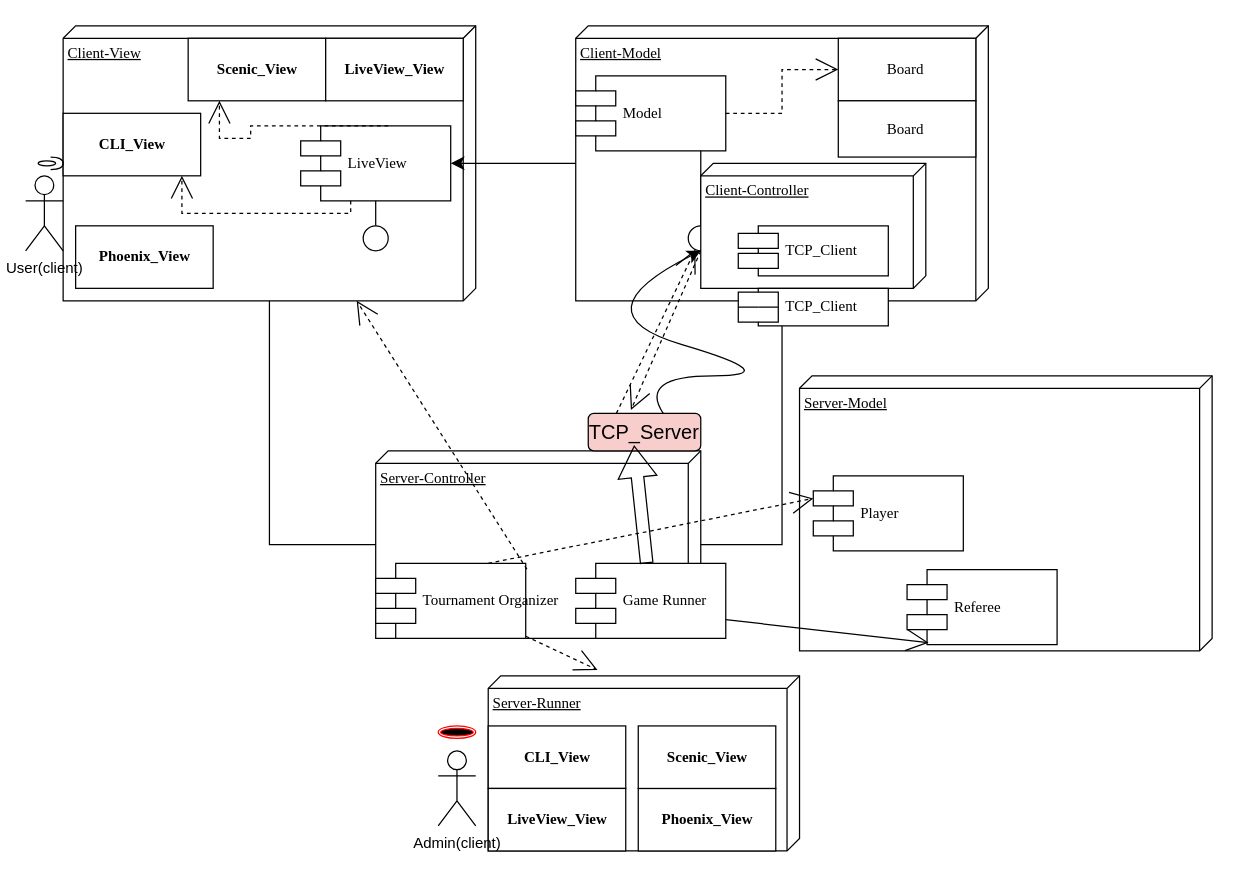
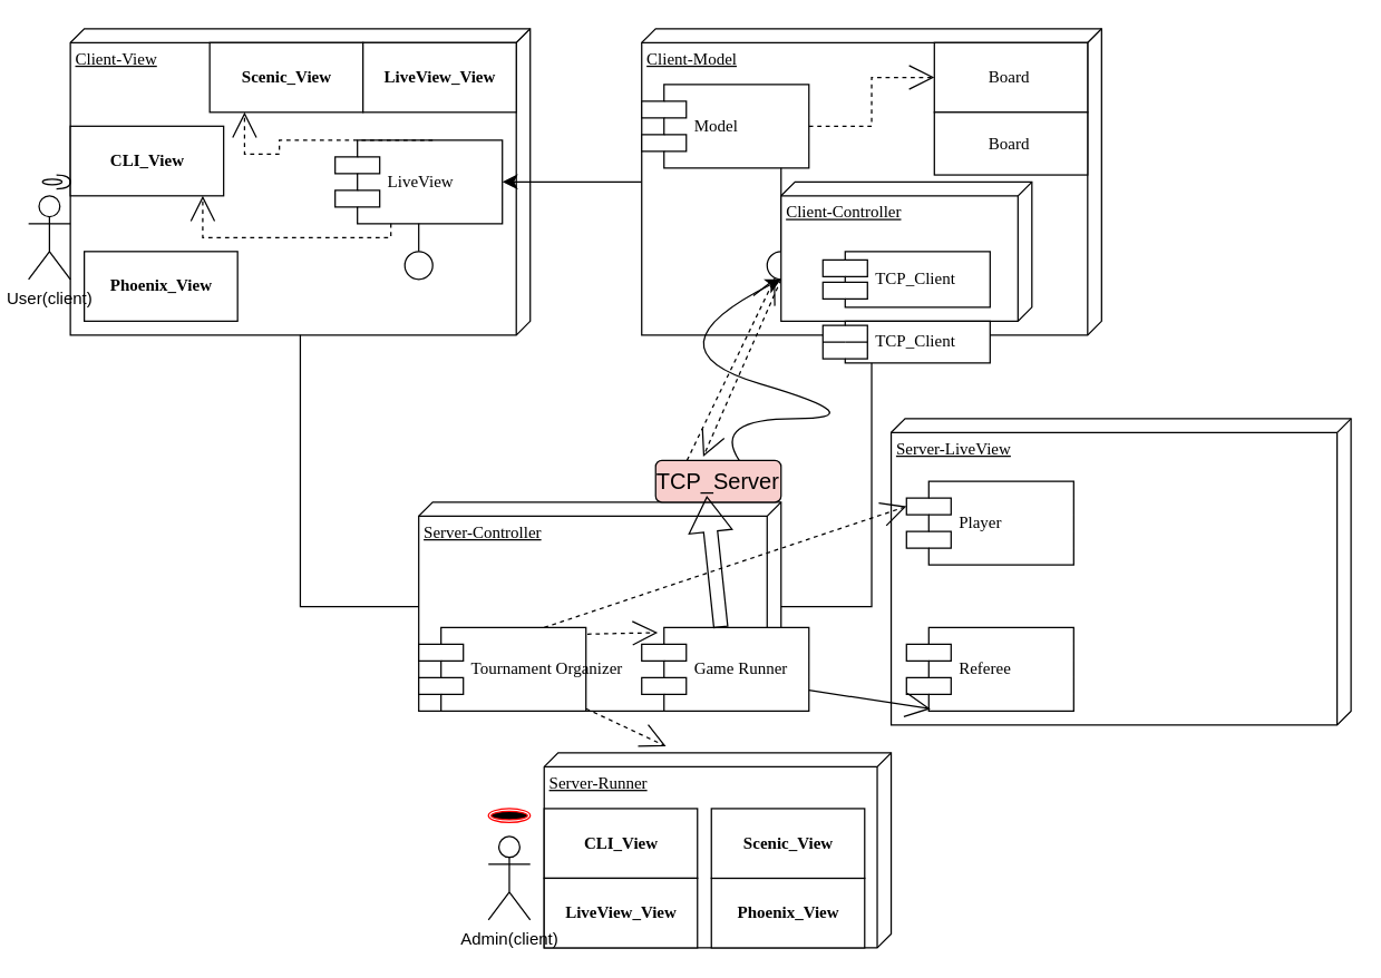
  <mxCell id="0" />
  <mxCell id="1" parent="0" />
- <mxCell id="2" value="Server-Model" style="verticalAlign=top;align=left;spacingTop=8;spacingLeft=2;spacingRight=12;shape=cube;size=10;direction=south;fontStyle=4;html=1;rounded=0;shadow=0;comic=0;labelBackgroundColor=none;strokeWidth=1;fontFamily=Verdana;fontSize=12" parent="1" vertex="1"><mxGeometry x="639" y="300" width="330" height="220" as="geometry" /></mxCell>
+ <mxCell id="2" value="Server-LiveView" style="verticalAlign=top;align=left;spacingTop=8;spacingLeft=2;spacingRight=12;shape=cube;size=10;direction=south;fontStyle=4;html=1;rounded=0;shadow=0;comic=0;labelBackgroundColor=none;strokeWidth=1;fontFamily=Verdana;fontSize=12" parent="1" vertex="1"><mxGeometry x="639" y="300" width="330" height="220" as="geometry" /></mxCell>
  <mxCell id="3" value="Client-View" style="verticalAlign=top;align=left;spacingTop=8;spacingLeft=2;spacingRight=12;shape=cube;size=10;direction=south;fontStyle=4;html=1;rounded=0;shadow=0;comic=0;labelBackgroundColor=none;strokeWidth=1;fontFamily=Verdana;fontSize=12" parent="1" vertex="1"><mxGeometry x="50" y="20" width="330" height="220" as="geometry" /></mxCell>
  <mxCell id="4" value="" style="edgeStyle=none;curved=1;rounded=0;orthogonalLoop=1;jettySize=auto;html=1;fontSize=12;startSize=8;endSize=8;" parent="1" source="5" target="8" edge="1"><mxGeometry relative="1" as="geometry" /></mxCell>
  <mxCell id="5" value="Client-Model" style="verticalAlign=top;align=left;spacingTop=8;spacingLeft=2;spacingRight=12;shape=cube;size=10;direction=south;fontStyle=4;html=1;rounded=0;shadow=0;comic=0;labelBackgroundColor=none;strokeWidth=1;fontFamily=Verdana;fontSize=12" parent="1" vertex="1"><mxGeometry x="460" y="20" width="330" height="220" as="geometry" /></mxCell>
  <mxCell id="6" value="Server-Controller" style="verticalAlign=top;align=left;spacingTop=8;spacingLeft=2;spacingRight=12;shape=cube;size=10;direction=south;fontStyle=4;html=1;rounded=0;shadow=0;comic=0;labelBackgroundColor=none;strokeWidth=1;fontFamily=Verdana;fontSize=12" parent="1" vertex="1"><mxGeometry x="300" y="360" width="260" height="150" as="geometry" /></mxCell>
  <mxCell id="7" value="&lt;b&gt;CLI_View&lt;/b&gt;" style="html=1;rounded=0;shadow=0;comic=0;labelBackgroundColor=none;strokeWidth=1;fontFamily=Verdana;fontSize=12;align=center;" parent="1" vertex="1"><mxGeometry x="50" y="90" width="110" height="50" as="geometry" /></mxCell>
  <mxCell id="8" value="LiveView" style="shape=component;align=left;spacingLeft=36;rounded=0;shadow=0;comic=0;labelBackgroundColor=none;strokeWidth=1;fontFamily=Verdana;fontSize=12;html=1;" parent="1" vertex="1"><mxGeometry x="240" y="100" width="120" height="60" as="geometry" /></mxCell>
  <mxCell id="9" value="" style="ellipse;whiteSpace=wrap;html=1;rounded=0;shadow=0;comic=0;labelBackgroundColor=none;strokeWidth=1;fontFamily=Verdana;fontSize=12;align=center;" parent="1" vertex="1"><mxGeometry x="290" y="180" width="20" height="20" as="geometry" /></mxCell>
  <mxCell id="10" value="Model" style="shape=component;align=left;spacingLeft=36;rounded=0;shadow=0;comic=0;labelBackgroundColor=none;strokeWidth=1;fontFamily=Verdana;fontSize=12;html=1;" parent="1" vertex="1"><mxGeometry x="460" y="60" width="120" height="60" as="geometry" /></mxCell>
  <mxCell id="11" value="Board&lt;span style=&quot;white-space: pre;&quot;&gt; &lt;/span&gt;" style="html=1;rounded=0;shadow=0;comic=0;labelBackgroundColor=none;strokeWidth=1;fontFamily=Verdana;fontSize=12;align=center;" parent="1" vertex="1"><mxGeometry x="670" y="30" width="110" height="50" as="geometry" /></mxCell>
  <mxCell id="12" value="" style="ellipse;whiteSpace=wrap;html=1;rounded=0;shadow=0;comic=0;labelBackgroundColor=none;strokeWidth=1;fontFamily=Verdana;fontSize=12;align=center;" parent="1" vertex="1"><mxGeometry x="550" y="180" width="20" height="20" as="geometry" /></mxCell>
  <mxCell id="13" style="edgeStyle=none;rounded=0;html=1;dashed=1;labelBackgroundColor=none;startArrow=none;startFill=0;startSize=8;endArrow=open;endFill=0;endSize=16;fontFamily=Verdana;fontSize=12;entryX=-0.034;entryY=0.649;entryDx=0;entryDy=0;entryPerimeter=0;" parent="1" source="25" target="33" edge="1"><mxGeometry relative="1" as="geometry" /></mxCell>
  <mxCell id="14" style="edgeStyle=none;rounded=0;html=1;dashed=1;labelBackgroundColor=none;startArrow=none;startFill=0;startSize=8;endArrow=open;endFill=0;endSize=16;fontFamily=Verdana;fontSize=12;exitX=0.25;exitY=0;exitDx=0;exitDy=0;" parent="1" source="29" target="12" edge="1"><mxGeometry relative="1" as="geometry" /></mxCell>
  <mxCell id="15" style="edgeStyle=elbowEdgeStyle;rounded=0;html=1;labelBackgroundColor=none;startArrow=none;startFill=0;startSize=8;endArrow=none;endFill=0;endSize=16;fontFamily=Verdana;fontSize=12;" parent="1" source="12" target="10" edge="1"><mxGeometry relative="1" as="geometry" /></mxCell>
  <mxCell id="16" style="edgeStyle=elbowEdgeStyle;rounded=0;html=1;labelBackgroundColor=none;startArrow=none;startFill=0;startSize=8;endArrow=none;endFill=0;endSize=16;fontFamily=Verdana;fontSize=12;" parent="1" source="9" target="8" edge="1"><mxGeometry relative="1" as="geometry" /></mxCell>
  <mxCell id="17" style="edgeStyle=orthogonalEdgeStyle;rounded=0;html=1;labelBackgroundColor=none;startArrow=none;startFill=0;startSize=8;endArrow=open;endFill=0;endSize=16;fontFamily=Verdana;fontSize=12;dashed=1;" parent="1" source="8" target="7" edge="1"><mxGeometry relative="1" as="geometry"><Array as="points"><mxPoint x="280" y="170" /><mxPoint x="145" y="170" /></Array></mxGeometry></mxCell>
  <mxCell id="18" style="edgeStyle=orthogonalEdgeStyle;rounded=0;html=1;dashed=1;labelBackgroundColor=none;startArrow=none;startFill=0;startSize=8;endArrow=open;endFill=0;endSize=16;fontFamily=Verdana;fontSize=12;" parent="1" source="10" target="11" edge="1"><mxGeometry relative="1" as="geometry" /></mxCell>
  <mxCell id="19" style="edgeStyle=orthogonalEdgeStyle;rounded=0;html=1;labelBackgroundColor=none;startArrow=none;startFill=0;startSize=8;endArrow=none;endFill=0;endSize=16;fontFamily=Verdana;fontSize=12;" parent="1" source="48" target="5" edge="1"><mxGeometry relative="1" as="geometry"><Array as="points" /></mxGeometry></mxCell>
  <mxCell id="20" style="edgeStyle=orthogonalEdgeStyle;rounded=0;html=1;labelBackgroundColor=none;startArrow=none;startFill=0;startSize=8;endArrow=none;endFill=0;endSize=16;fontFamily=Verdana;fontSize=12;" parent="1" source="6" target="3" edge="1"><mxGeometry relative="1" as="geometry"><Array as="points"><mxPoint x="215" y="435" /></Array></mxGeometry></mxCell>
  <mxCell id="21" value="&lt;b&gt;Phoenix_View&lt;/b&gt;" style="html=1;rounded=0;shadow=0;comic=0;labelBackgroundColor=none;strokeWidth=1;fontFamily=Verdana;fontSize=12;align=center;" parent="1" vertex="1"><mxGeometry x="60" y="180" width="110" height="50" as="geometry" /></mxCell>
  <mxCell id="22" value="&lt;b&gt;Scenic_View&lt;/b&gt;" style="html=1;rounded=0;shadow=0;comic=0;labelBackgroundColor=none;strokeWidth=1;fontFamily=Verdana;fontSize=12;align=center;" parent="1" vertex="1"><mxGeometry x="150" y="30" width="110" height="50" as="geometry" /></mxCell>
  <mxCell id="23" value="&lt;b&gt;LiveView_View&lt;/b&gt;" style="html=1;rounded=0;shadow=0;comic=0;labelBackgroundColor=none;strokeWidth=1;fontFamily=Verdana;fontSize=12;align=center;" parent="1" vertex="1"><mxGeometry x="260" y="30" width="110" height="50" as="geometry" /></mxCell>
  <mxCell id="24" value="Game Runner" style="shape=component;align=left;spacingLeft=36;rounded=0;shadow=0;comic=0;labelBackgroundColor=none;strokeWidth=1;fontFamily=Verdana;fontSize=12;html=1;" parent="1" vertex="1"><mxGeometry x="460" y="450" width="120" height="60" as="geometry" /></mxCell>
  <mxCell id="25" value="Tournament Organizer" style="shape=component;align=left;spacingLeft=36;rounded=0;shadow=0;comic=0;labelBackgroundColor=none;strokeWidth=1;fontFamily=Verdana;fontSize=12;html=1;" parent="1" vertex="1"><mxGeometry x="300" y="450" width="120" height="60" as="geometry" /></mxCell>
- <mxCell id="26" value="Referee" style="shape=component;align=left;spacingLeft=36;rounded=0;shadow=0;comic=0;labelBackgroundColor=none;strokeWidth=1;fontFamily=Verdana;fontSize=12;html=1;" parent="1" vertex="1"><mxGeometry x="725" y="455" width="120" height="60" as="geometry" /></mxCell>
+ <mxCell id="26" value="Referee" style="shape=component;align=left;spacingLeft=36;rounded=0;shadow=0;comic=0;labelBackgroundColor=none;strokeWidth=1;fontFamily=Verdana;fontSize=12;html=1;" parent="1" vertex="1"><mxGeometry x="650" y="450" width="120" height="60" as="geometry" /></mxCell>
  <mxCell id="27" style="edgeStyle=none;rounded=0;html=1;dashed=0;labelBackgroundColor=none;startArrow=none;startFill=0;startSize=8;endArrow=open;endFill=0;endSize=16;fontFamily=Verdana;fontSize=12;entryX=0.144;entryY=0.973;entryDx=0;entryDy=0;entryPerimeter=0;exitX=1;exitY=0.75;exitDx=0;exitDy=0;" parent="1" source="24" target="26" edge="1"><mxGeometry relative="1" as="geometry"><mxPoint x="480" y="370" as="sourcePoint" /><mxPoint x="565" y="209" as="targetPoint" /></mxGeometry></mxCell>
- <mxCell id="28" style="edgeStyle=none;rounded=0;html=1;dashed=1;labelBackgroundColor=none;startArrow=none;startFill=0;startSize=8;endArrow=open;endFill=0;endSize=16;fontFamily=Verdana;fontSize=12;exitX=1.008;exitY=0.078;exitDx=0;exitDy=0;exitPerimeter=0;" parent="1" source="25" target="3" edge="1"><mxGeometry relative="1" as="geometry"><mxPoint x="590" y="505" as="sourcePoint" /><mxPoint x="781" y="480" as="targetPoint" /></mxGeometry></mxCell>
+ <mxCell id="28" style="edgeStyle=none;rounded=0;html=1;dashed=1;labelBackgroundColor=none;startArrow=none;startFill=0;startSize=8;endArrow=open;endFill=0;endSize=16;fontFamily=Verdana;fontSize=12;entryX=0.096;entryY=0.061;entryDx=0;entryDy=0;entryPerimeter=0;exitX=1.008;exitY=0.078;exitDx=0;exitDy=0;exitPerimeter=0;" parent="1" source="25" target="24" edge="1"><mxGeometry relative="1" as="geometry"><mxPoint x="590" y="505" as="sourcePoint" /><mxPoint x="781" y="480" as="targetPoint" /></mxGeometry></mxCell>
  <mxCell id="29" value="TCP_Server" style="rounded=1;whiteSpace=wrap;html=1;fontSize=16;fillColor=#f8cecc;" parent="1" vertex="1"><mxGeometry x="470" y="330" width="90" height="30" as="geometry" /></mxCell>
  <mxCell id="30" value="" style="shape=flexArrow;endArrow=classic;html=1;rounded=0;fontSize=12;startSize=8;endSize=8;curved=1;entryX=0.408;entryY=0.858;entryDx=0;entryDy=0;entryPerimeter=0;" parent="1" source="24" target="29" edge="1"><mxGeometry width="50" height="50" relative="1" as="geometry"><mxPoint x="460" y="300" as="sourcePoint" /><mxPoint x="510" y="420" as="targetPoint" /></mxGeometry></mxCell>
  <mxCell id="31" value="" style="curved=1;endArrow=classic;html=1;rounded=0;fontSize=12;startSize=8;endSize=8;" parent="1" edge="1"><mxGeometry width="50" height="50" relative="1" as="geometry"><mxPoint x="530" y="330" as="sourcePoint" /><mxPoint x="560" y="200" as="targetPoint" /><Array as="points"><mxPoint x="510" y="300" /><mxPoint x="630" y="300" /><mxPoint x="460" y="250" /></Array></mxGeometry></mxCell>
  <mxCell id="32" style="edgeStyle=none;rounded=0;html=1;dashed=1;labelBackgroundColor=none;startArrow=none;startFill=0;startSize=8;endArrow=open;endFill=0;endSize=16;fontFamily=Verdana;fontSize=12;entryX=0.379;entryY=-0.089;entryDx=0;entryDy=0;entryPerimeter=0;exitX=0.5;exitY=1;exitDx=0;exitDy=0;" parent="1" source="12" target="29" edge="1"><mxGeometry relative="1" as="geometry"><mxPoint x="480" y="370" as="sourcePoint" /><mxPoint x="565" y="209" as="targetPoint" /></mxGeometry></mxCell>
  <mxCell id="33" value="Server-Runner" style="verticalAlign=top;align=left;spacingTop=8;spacingLeft=2;spacingRight=12;shape=cube;size=10;direction=south;fontStyle=4;html=1;rounded=0;shadow=0;comic=0;labelBackgroundColor=none;strokeWidth=1;fontFamily=Verdana;fontSize=12" parent="1" vertex="1"><mxGeometry x="390" y="540" width="249" height="140" as="geometry" /></mxCell>
  <mxCell id="34" style="edgeStyle=orthogonalEdgeStyle;rounded=0;html=1;labelBackgroundColor=none;startArrow=none;startFill=0;startSize=8;endArrow=open;endFill=0;endSize=16;fontFamily=Verdana;fontSize=12;dashed=1;" parent="1" edge="1"><mxGeometry relative="1" as="geometry"><Array as="points"><mxPoint x="200" y="100" /><mxPoint x="200" y="110" /><mxPoint x="175" y="110" /></Array><mxPoint x="310" y="100" as="sourcePoint" /><mxPoint x="175" y="80" as="targetPoint" /></mxGeometry></mxCell>
  <mxCell id="35" value="&lt;b&gt;CLI_View&lt;/b&gt;" style="html=1;rounded=0;shadow=0;comic=0;labelBackgroundColor=none;strokeWidth=1;fontFamily=Verdana;fontSize=12;align=center;" parent="1" vertex="1"><mxGeometry x="390" y="580" width="110" height="50" as="geometry" /></mxCell>
  <mxCell id="36" value="&lt;b&gt;LiveView_View&lt;/b&gt;" style="html=1;rounded=0;shadow=0;comic=0;labelBackgroundColor=none;strokeWidth=1;fontFamily=Verdana;fontSize=12;align=center;" parent="1" vertex="1"><mxGeometry x="390" y="630" width="110" height="50" as="geometry" /></mxCell>
  <mxCell id="37" value="&lt;b&gt;Phoenix_View&lt;/b&gt;" style="html=1;rounded=0;shadow=0;comic=0;labelBackgroundColor=none;strokeWidth=1;fontFamily=Verdana;fontSize=12;align=center;" parent="1" vertex="1"><mxGeometry x="510" y="630" width="110" height="50" as="geometry" /></mxCell>
  <mxCell id="38" value="&lt;b&gt;Scenic_View&lt;/b&gt;" style="html=1;rounded=0;shadow=0;comic=0;labelBackgroundColor=none;strokeWidth=1;fontFamily=Verdana;fontSize=12;align=center;" parent="1" vertex="1"><mxGeometry x="510" y="580" width="110" height="50" as="geometry" /></mxCell>
  <mxCell id="39" value="Client-Controller" style="verticalAlign=top;align=left;spacingTop=8;spacingLeft=2;spacingRight=12;shape=cube;size=10;direction=south;fontStyle=4;html=1;rounded=0;shadow=0;comic=0;labelBackgroundColor=none;strokeWidth=1;fontFamily=Verdana;fontSize=12" vertex="1" parent="1"><mxGeometry x="560" y="130" width="180" height="100" as="geometry" /></mxCell>
  <mxCell id="40" value="User(client)" style="shape=umlActor;verticalLabelPosition=bottom;verticalAlign=top;html=1;outlineConnect=0;" vertex="1" parent="1"><mxGeometry x="20" y="140" width="30" height="60" as="geometry" /></mxCell>
  <mxCell id="41" value="Admin(client)" style="shape=umlActor;verticalLabelPosition=bottom;verticalAlign=top;html=1;outlineConnect=0;" vertex="1" parent="1"><mxGeometry x="350" y="600" width="30" height="60" as="geometry" /></mxCell>
  <mxCell id="42" value="" style="ellipse;html=1;shape=endState;fillColor=#000000;strokeColor=#ff0000;" vertex="1" parent="1"><mxGeometry x="350" y="580" width="30" height="10" as="geometry" /></mxCell>
  <mxCell id="43" value="" style="shape=providedRequiredInterface;html=1;verticalLabelPosition=bottom;sketch=0;" vertex="1" parent="1"><mxGeometry x="30" y="125" width="20" height="10" as="geometry" /></mxCell>
  <mxCell id="44" value="Board&lt;span style=&quot;white-space: pre;&quot;&gt; &lt;/span&gt;" style="html=1;rounded=0;shadow=0;comic=0;labelBackgroundColor=none;strokeWidth=1;fontFamily=Verdana;fontSize=12;align=center;" vertex="1" parent="1"><mxGeometry x="670" y="80" width="110" height="45" as="geometry" /></mxCell>
- <mxCell id="45" value="Player" style="shape=component;align=left;spacingLeft=36;rounded=0;shadow=0;comic=0;labelBackgroundColor=none;strokeWidth=1;fontFamily=Verdana;fontSize=12;html=1;" vertex="1" parent="1"><mxGeometry x="650" y="380" width="120" height="60" as="geometry" /></mxCell>
+ <mxCell id="45" value="Player" style="shape=component;align=left;spacingLeft=36;rounded=0;shadow=0;comic=0;labelBackgroundColor=none;strokeWidth=1;fontFamily=Verdana;fontSize=12;html=1;" vertex="1" parent="1"><mxGeometry x="650" y="345" width="120" height="60" as="geometry" /></mxCell>
  <mxCell id="46" style="edgeStyle=none;rounded=0;html=1;dashed=1;labelBackgroundColor=none;startArrow=none;startFill=0;startSize=8;endArrow=open;endFill=0;endSize=16;fontFamily=Verdana;fontSize=12;entryX=0;entryY=0.3;entryDx=0;entryDy=0;exitX=0.75;exitY=0;exitDx=0;exitDy=0;" edge="1" parent="1" source="25" target="45"><mxGeometry relative="1" as="geometry"><mxPoint x="431" y="465" as="sourcePoint" /><mxPoint x="482" y="464" as="targetPoint" /></mxGeometry></mxCell>
  <mxCell id="47" value="" style="edgeStyle=orthogonalEdgeStyle;rounded=0;html=1;labelBackgroundColor=none;startArrow=none;startFill=0;startSize=8;endArrow=none;endFill=0;endSize=16;fontFamily=Verdana;fontSize=12;" edge="1" parent="1" source="6" target="48"><mxGeometry relative="1" as="geometry"><Array as="points"><mxPoint x="625" y="435" /></Array><mxPoint x="560" y="435" as="sourcePoint" /><mxPoint x="625" y="240" as="targetPoint" /></mxGeometry></mxCell>
  <mxCell id="48" value="TCP_Client" style="shape=component;align=left;spacingLeft=36;rounded=0;shadow=0;comic=0;labelBackgroundColor=none;strokeWidth=1;fontFamily=Verdana;fontSize=12;html=1;" vertex="1" parent="1"><mxGeometry x="590" y="230" width="120" height="30" as="geometry" /></mxCell>
  <mxCell id="49" value="TCP_Client" style="shape=component;align=left;spacingLeft=36;rounded=0;shadow=0;comic=0;labelBackgroundColor=none;strokeWidth=1;fontFamily=Verdana;fontSize=12;html=1;" vertex="1" parent="1"><mxGeometry x="590" y="180" width="120" height="40" as="geometry" /></mxCell>
